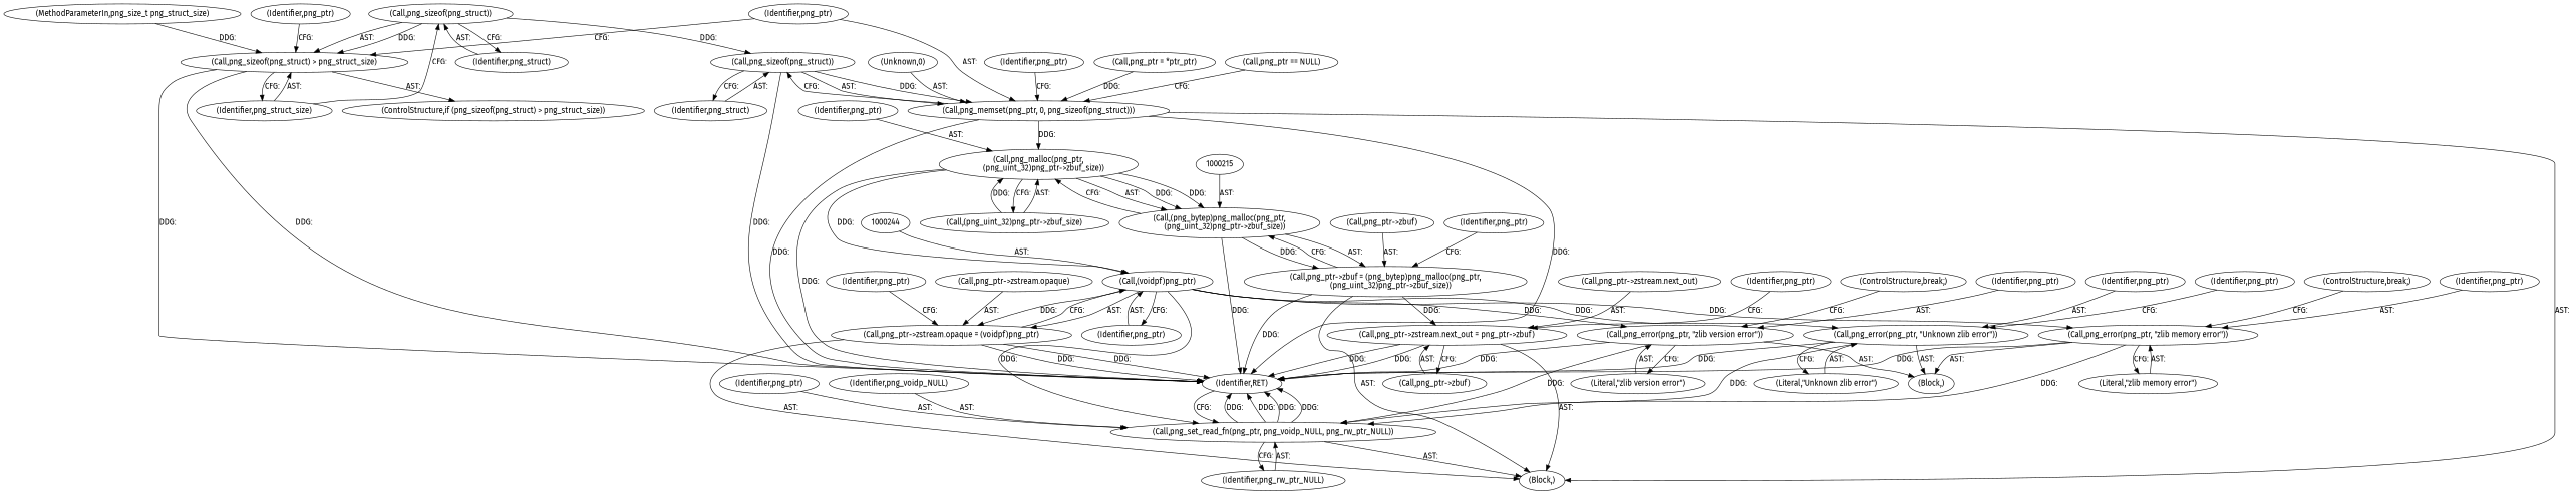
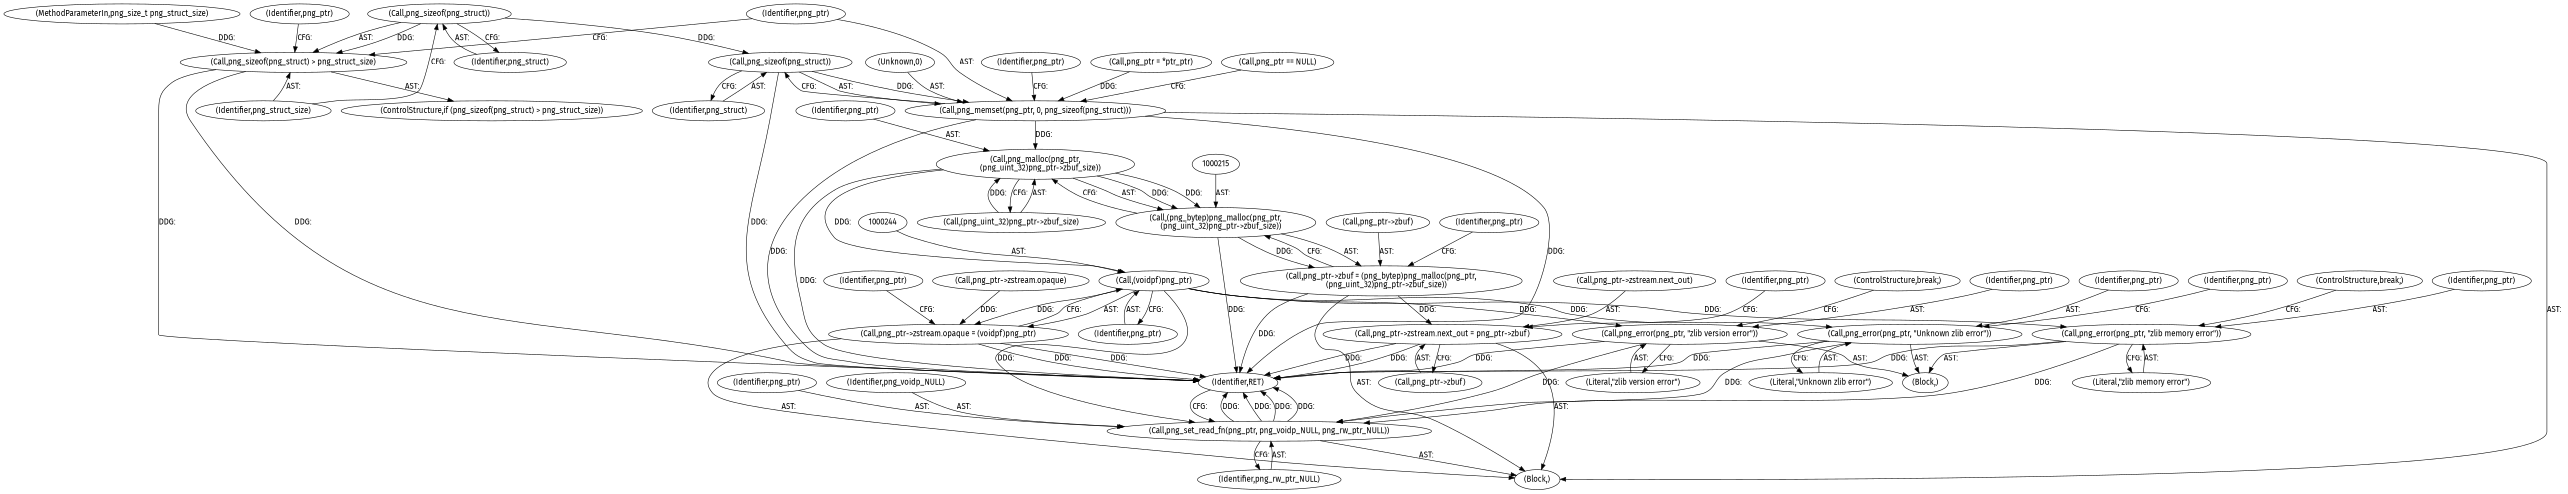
  digraph {
    fontname="Fira Sans"
    node [fontname="Fira Sans"]
    edge [fontname="Fira Sans"]
    n1 [label="(Call,png_sizeof(png_struct))"]
    n2 [label="(Call,png_sizeof(png_struct) > png_struct_size)"]
    n3 [label="(Call,png_sizeof(png_struct))"]
    n4 [label="(Identifier,png_struct)"]
    n5 [label="(ControlStructure,if (png_sizeof(png_struct) > png_struct_size))"]
    n6 [label="(Identifier,png_struct_size)"]
    n7 [label="(Identifier,RET)"]
    n8 [label="(Call,png_memset(png_ptr, 0, png_sizeof(png_struct)))"]
    n9 [label="(Identifier,png_struct)"]
    n10 [label="(Call,png_set_read_fn(png_ptr, png_voidp_NULL, png_rw_ptr_NULL))"]
    n11 [label="(Call,png_malloc(png_ptr,\n     (png_uint_32)png_ptr->zbuf_size))"]
    n12 [label="(Block,)"]
    n13 [label="(Call,(png_bytep)png_malloc(png_ptr,\n     (png_uint_32)png_ptr->zbuf_size))"]
    n14 [label="(Call,(voidpf)png_ptr)"]
    n15 [label="(Call,(png_uint_32)png_ptr->zbuf_size)"]
    n16 [label="(Call,png_ptr->zbuf = (png_bytep)png_malloc(png_ptr,\n     (png_uint_32)png_ptr->zbuf_size))"]
    n17 [label="(Call,png_ptr->zstream.opaque = (voidpf)png_ptr)"]
    n18 [label="(Call,png_error(png_ptr, \"zlib memory error\"))"]
    n19 [label="(Call,png_error(png_ptr, \"zlib version error\"))"]
    n20 [label="(Call,png_error(png_ptr, \"Unknown zlib error\"))"]
    n21 [label="(Identifier,png_ptr)"]
    n22 [label="(Call,png_ptr->zstream.next_out = png_ptr->zbuf)"]
    n23 [label="(Call,png_ptr->zbuf)"]
    n24 [label="(Block,)"]
    n25 [label="(Literal,\"zlib memory error\")"]
    n26 [label="(Identifier,png_rw_ptr_NULL)"]
    n27 [label="(Literal,\"zlib version error\")"]
    n28 [label="(Literal,\"Unknown zlib error\")"]
    n29 [label="(MethodParameterIn,png_size_t png_struct_size)"]
    n30 [label="(Identifier,png_ptr)"]
    n31 [label="(Identifier,png_ptr)"]
    n32 [label="(Identifier,png_ptr)"]
    n33 [label="(Identifier,png_ptr)"]
    n34 [label="(Identifier,png_ptr)"]
    n35 [label="(Identifier,png_voidp_NULL)"]
    n36 [label="(Identifier,png_ptr)"]
    n37 [label="(Identifier,png_ptr)"]
    n38 [label="(Call,png_ptr = *ptr_ptr)"]
    n39 [label="(Call,png_ptr->zstream.next_out)"]
    n40 [label="(Identifier,png_ptr)"]
    n41 [label="(ControlStructure,break;)"]
    n42 [label="(Identifier,png_ptr)"]
    n43 [label="(Call,png_ptr->zstream.opaque)"]
    n44 [label="(Identifier,png_ptr)"]
    n45 [label="(Call,png_ptr->zbuf)"]
    n46 [label="(Call,png_ptr == NULL)"]
    n47 [label="(Unknown,0)"]
    n48 [label="(Identifier,png_ptr)"]
    n49 [label="(Identifier,png_ptr)"]
    n50 [label="(ControlStructure,break;)"]
    1000215
    1000244
    n1 -> n2 [label="AST: "]
    n1 -> n2 [label="DDG: "]
    n1 -> n3 [label="DDG: "]
    n1 -> n4 [label="CFG: "]
    n2 -> n5 [label="AST: "]
-   n2 -> n6 [label="CFG: "]
    n2 -> n7 [label="DDG: "]
    n2 -> n7 [label="DDG: "]
    n3 -> n7 [label="DDG: "]
    n3 -> n8 [label="AST: "]
    n3 -> n8 [label="DDG: "]
    n3 -> n9 [label="CFG: "]
    n4 -> n1 [label="AST: "]
    n6 -> n1 [label="CFG: "]
    n6 -> n2 [label="AST: "]
    n7 -> n10 [label="CFG: "]
    n8 -> n3 [label="CFG: "]
    n8 -> n7 [label="DDG: "]
    n8 -> n7 [label="DDG: "]
    n8 -> n11 [label="DDG: "]
    n8 -> n12 [label="AST: "]
    n9 -> n3 [label="AST: "]
    n10 -> n7 [label="DDG: "]
    n10 -> n7 [label="DDG: "]
    n10 -> n7 [label="DDG: "]
    n10 -> n7 [label="DDG: "]
    n10 -> n12 [label="AST: "]
    n10 -> n26 [label="CFG: "]
    n11 -> n7 [label="DDG: "]
    n11 -> n13 [label="AST: "]
    n11 -> n13 [label="DDG: "]
    n11 -> n13 [label="DDG: "]
    n11 -> n14 [label="DDG: "]
    n11 -> n15 [label="CFG: "]
    n13 -> n7 [label="DDG: "]
    n13 -> n11 [label="CFG: "]
    n13 -> n16 [label="AST: "]
    n13 -> n16 [label="DDG: "]
    n14 -> n10 [label="DDG: "]
    n14 -> n17 [label="AST: "]
    n14 -> n17 [label="DDG: "]
    n14 -> n18 [label="DDG: "]
    n14 -> n19 [label="DDG: "]
    n14 -> n20 [label="DDG: "]
    n14 -> n21 [label="CFG: "]
    n15 -> n11 [label="AST: "]
    n15 -> n11 [label="DDG: "]
    n16 -> n7 [label="DDG: "]
    n16 -> n12 [label="AST: "]
    n16 -> n13 [label="CFG: "]
    n16 -> n22 [label="DDG: "]
    n17 -> n7 [label="DDG: "]
    n17 -> n7 [label="DDG: "]
    n17 -> n12 [label="AST: "]
    n17 -> n14 [label="CFG: "]
    n18 -> n7 [label="DDG: "]
    n18 -> n10 [label="DDG: "]
    n18 -> n24 [label="AST: "]
    n18 -> n25 [label="CFG: "]
    n19 -> n7 [label="DDG: "]
    n19 -> n10 [label="DDG: "]
    n19 -> n24 [label="AST: "]
    n19 -> n27 [label="CFG: "]
    n20 -> n7 [label="DDG: "]
    n20 -> n10 [label="DDG: "]
    n20 -> n24 [label="AST: "]
    n20 -> n28 [label="CFG: "]
    n21 -> n14 [label="AST: "]
    n22 -> n7 [label="DDG: "]
    n22 -> n7 [label="DDG: "]
    n22 -> n12 [label="AST: "]
    n22 -> n23 [label="CFG: "]
    n23 -> n22 [label="AST: "]
    n25 -> n18 [label="AST: "]
    n26 -> n10 [label="AST: "]
    n27 -> n19 [label="AST: "]
    n28 -> n20 [label="AST: "]
    n29 -> n2 [label="DDG: "]
    n30 -> n2 [label="CFG: "]
    n30 -> n8 [label="AST: "]
    n31 -> n19 [label="AST: "]
    n32 -> n8 [label="CFG: "]
    n33 -> n18 [label="AST: "]
    n34 -> n20 [label="AST: "]
    n35 -> n10 [label="AST: "]
    n36 -> n16 [label="CFG: "]
    n37 -> n11 [label="AST: "]
    n38 -> n8 [label="DDG: "]
    n39 -> n22 [label="AST: "]
    n40 -> n17 [label="CFG: "]
    n41 -> n19 [label="CFG: "]
    n42 -> n22 [label="CFG: "]
-   n43 -> n17 [label="AST: "]
+   n43 -> n17 [label="DDG: "]
    n44 -> n2 [label="CFG: "]
    n45 -> n16 [label="AST: "]
    n46 -> n8 [label="CFG: "]
    n47 -> n8 [label="AST: "]
    n48 -> n20 [label="CFG: "]
    n49 -> n10 [label="AST: "]
    n50 -> n18 [label="CFG: "]
    1000215 -> n13 [label="AST: "]
    1000244 -> n14 [label="AST: "]
  }
